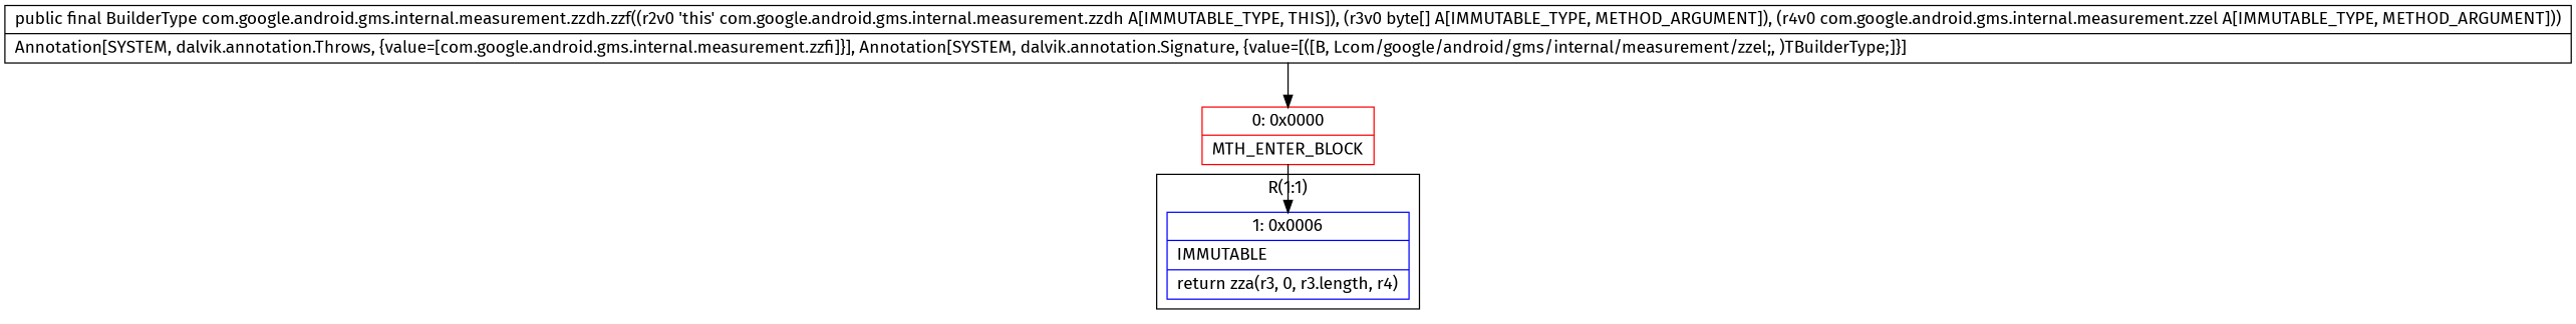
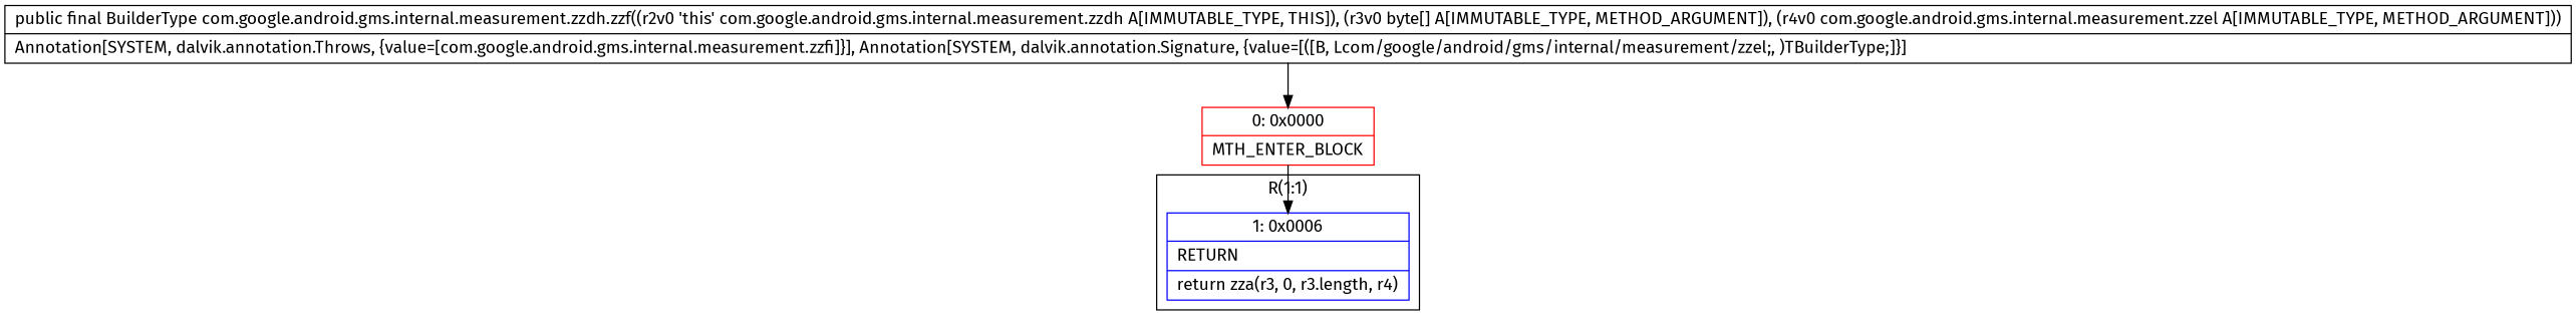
  digraph {
    fontname="Fira Sans"
    node [shape=record fontname="Fira Sans"]
    edge [fontname="Fira Sans"]
-   n1 [color=blue label="{1\:\ 0x0006|IMMUTABLE\l|return zza(r3, 0, r3.length, r4)\l}"]
+   n1 [color=blue label="{1\:\ 0x0006|RETURN\l|return zza(r3, 0, r3.length, r4)\l}"]
    n2 [color=red label="{0\:\ 0x0000|MTH_ENTER_BLOCK\l}"]
    n3 [label="{public final BuilderType com.google.android.gms.internal.measurement.zzdh.zzf((r2v0 'this' com.google.android.gms.internal.measurement.zzdh A[IMMUTABLE_TYPE, THIS]), (r3v0 byte[] A[IMMUTABLE_TYPE, METHOD_ARGUMENT]), (r4v0 com.google.android.gms.internal.measurement.zzel A[IMMUTABLE_TYPE, METHOD_ARGUMENT]))  | Annotation[SYSTEM, dalvik.annotation.Throws, \{value=[com.google.android.gms.internal.measurement.zzfi]\}], Annotation[SYSTEM, dalvik.annotation.Signature, \{value=[([B, Lcom\/google\/android\/gms\/internal\/measurement\/zzel;, )TBuilderType;]\}]\l}"]
    subgraph cluster_1 {
      label="R(1:1)"
      n1
    }
    n2 -> n1
    n3 -> n2
  }
